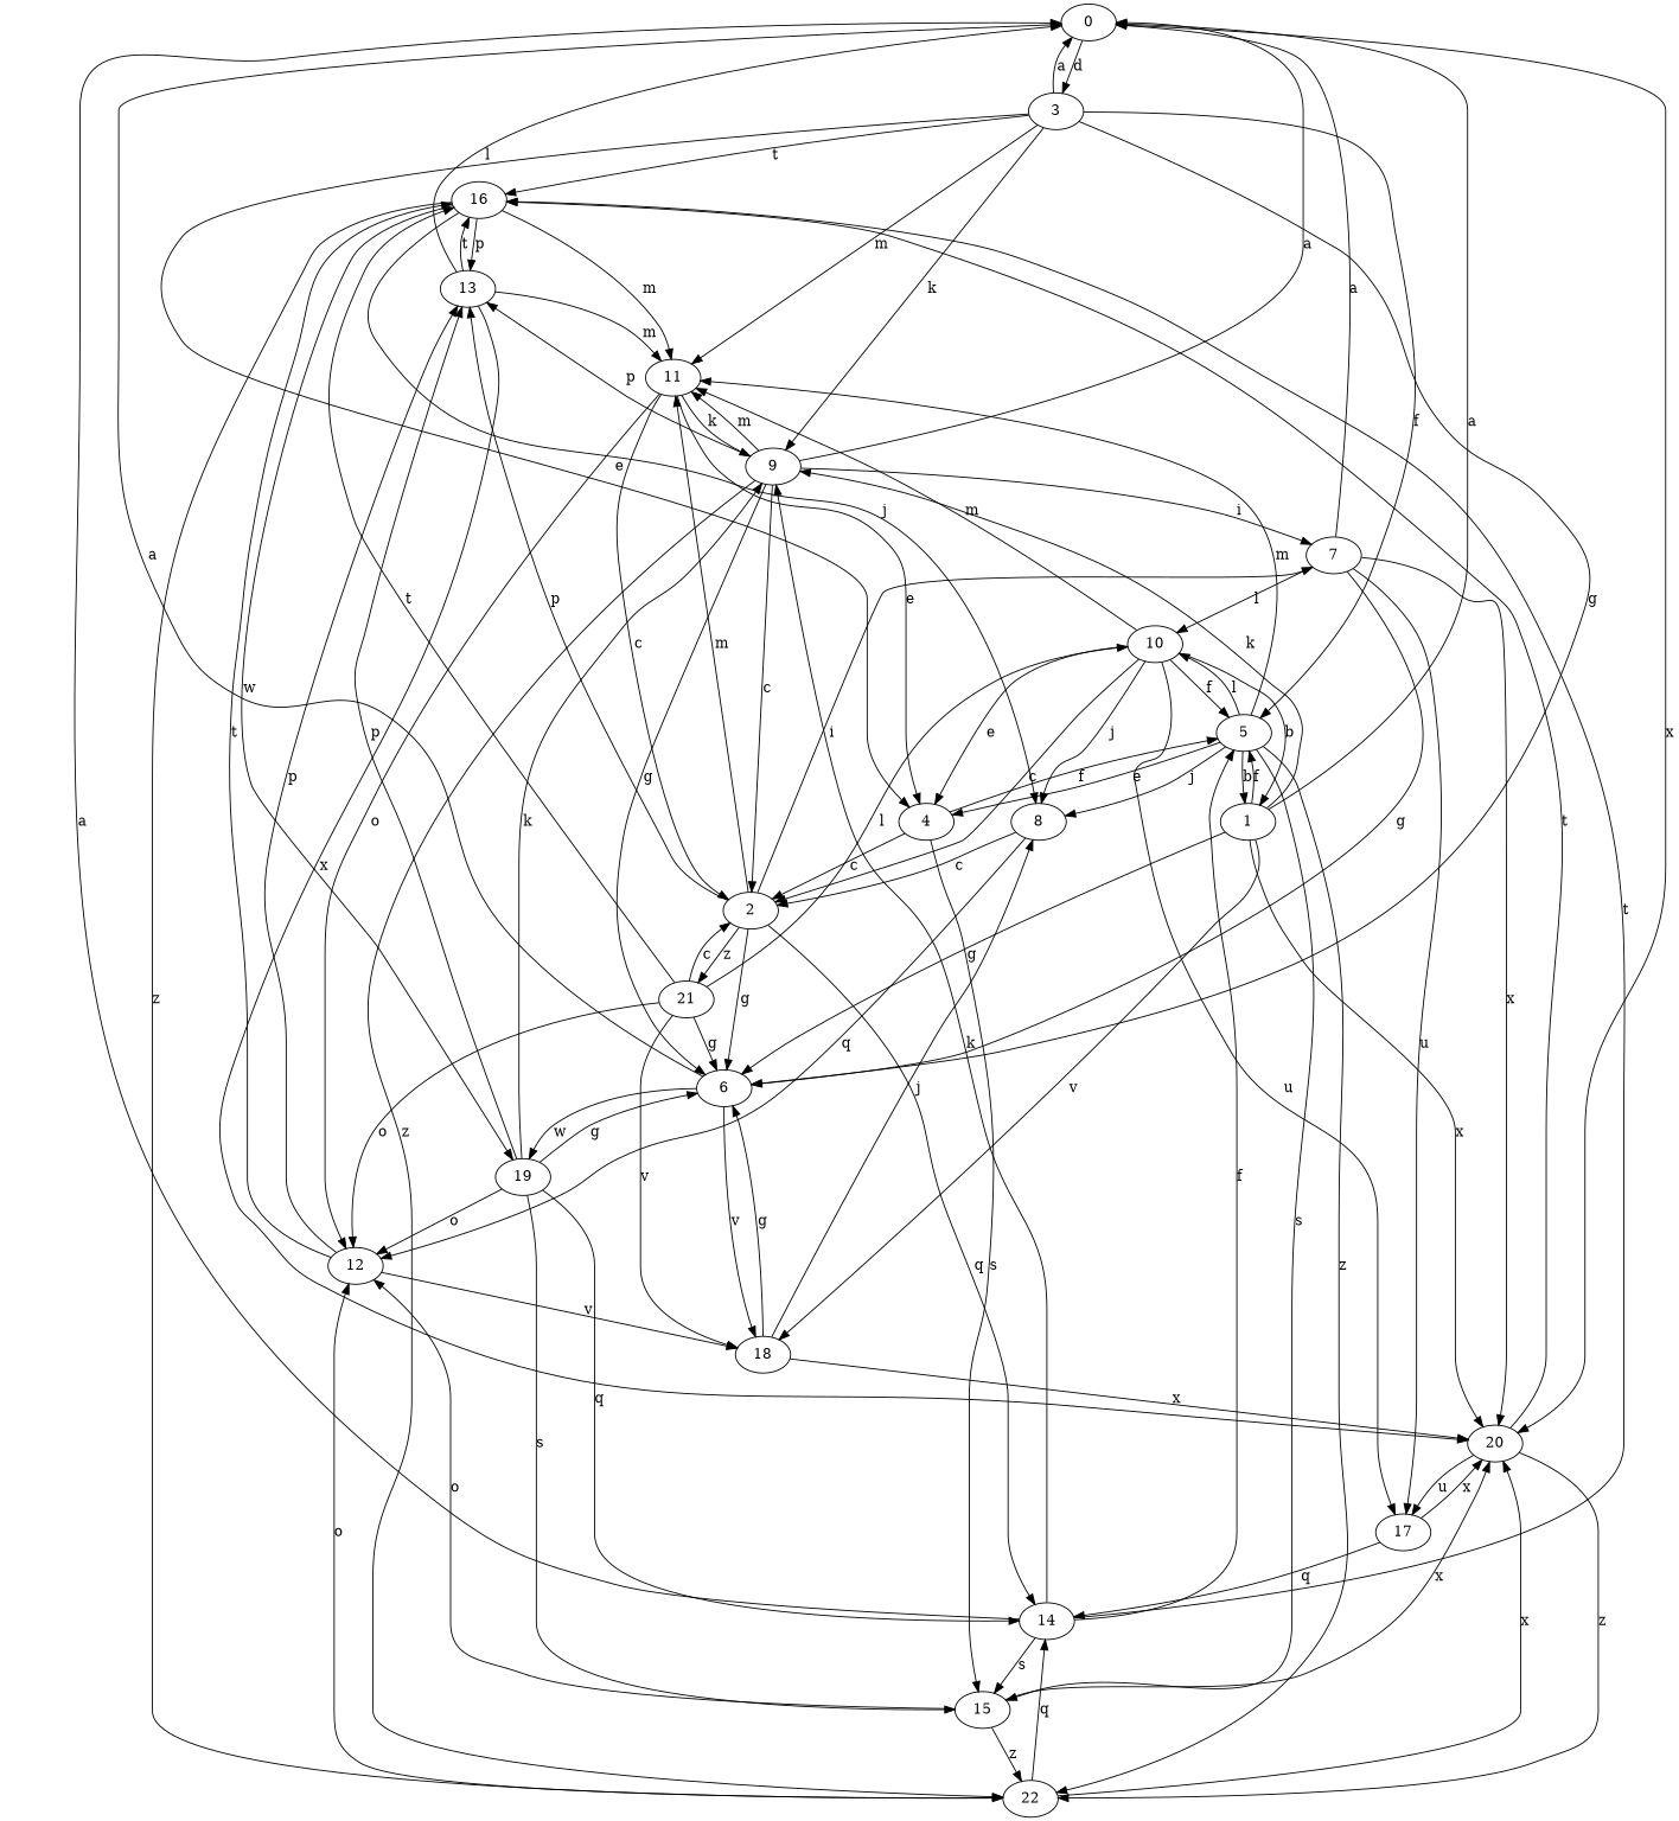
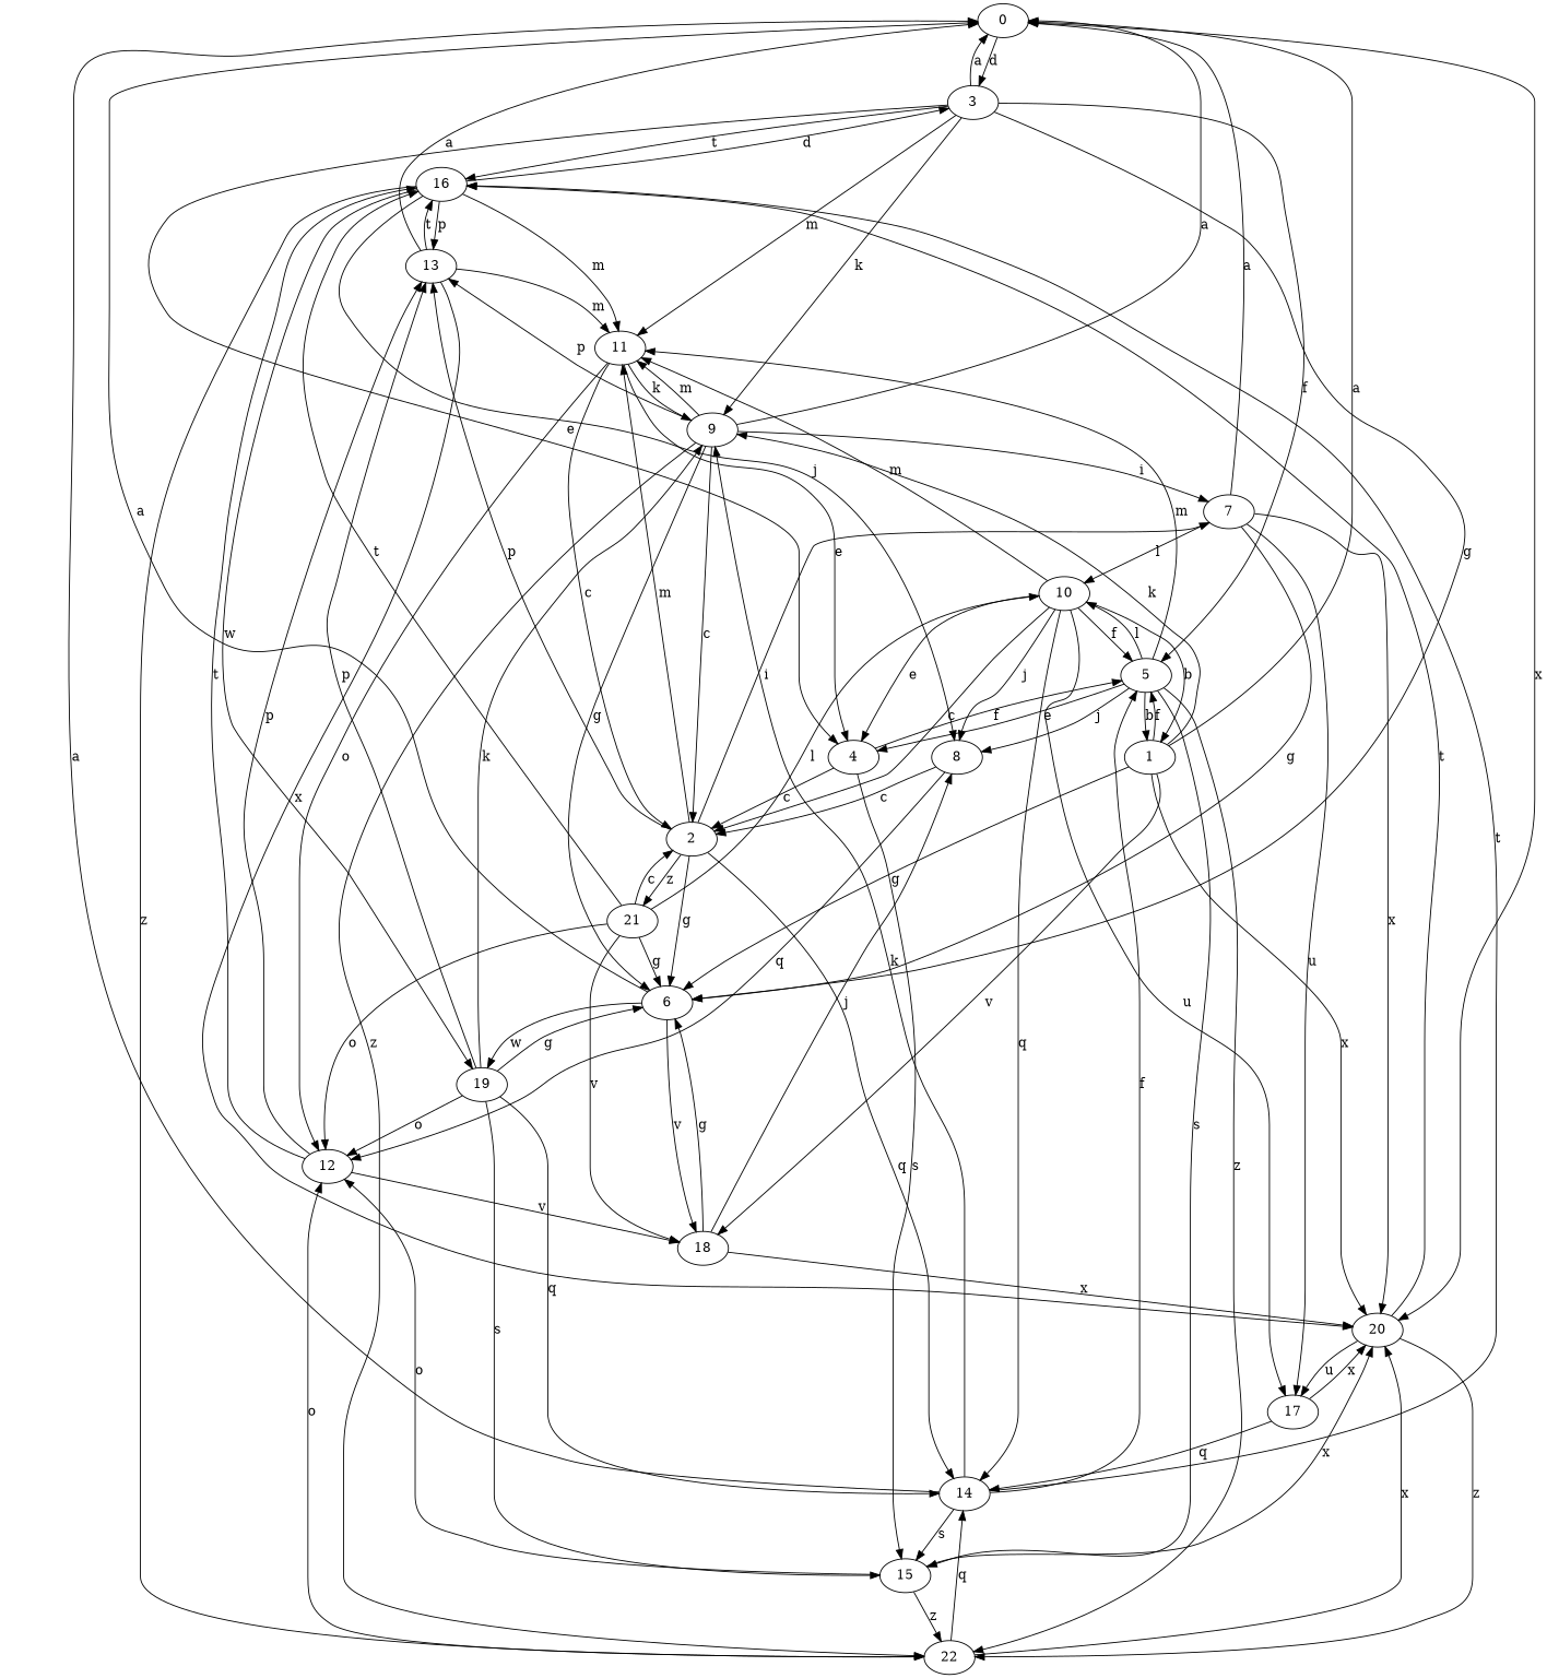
  strict digraph {
    0
    3
    20
    5
    6
    9
    11
    4
    16
    22
    17
    1
    18
    15
    8
    10
    19
    2
    7
    13
    14
    21
    12
    0 -> 3 [label=d]
    0 -> 20 [label=x]
    3 -> 0 [label=a]
    3 -> 5 [label=f]
    3 -> 6 [label=g]
    3 -> 9 [label=k]
    3 -> 11 [label=m]
    3 -> 4 [label=e]
    3 -> 16 [label=t]
    20 -> 16 [label=t]
    20 -> 22 [label=z]
    20 -> 17 [label=u]
    5 -> 11 [label=m]
    5 -> 4 [label=e]
    5 -> 22 [label=z]
    5 -> 1 [label=b]
    5 -> 15 [label=s]
    5 -> 8 [label=j]
    5 -> 10 [label=l]
    6 -> 0 [label=a]
    6 -> 18 [label=v]
    6 -> 19 [label=w]
    9 -> 0 [label=a]
    9 -> 6 [label=g]
    9 -> 11 [label=m]
    9 -> 22 [label=z]
    9 -> 2 [label=c]
    9 -> 7 [label=i]
    9 -> 13 [label=p]
    11 -> 9 [label=k]
    11 -> 4 [label=e]
    11 -> 2 [label=c]
    11 -> 12 [label=o]
    4 -> 5 [label=f]
    4 -> 15 [label=s]
    4 -> 2 [label=c]
+   16 -> 3 [label=d]
    16 -> 11 [label=m]
    16 -> 22 [label=z]
    16 -> 8 [label=j]
    16 -> 19 [label=w]
    16 -> 13 [label=p]
    22 -> 20 [label=x]
    22 -> 14 [label=q]
    22 -> 12 [label=o]
    17 -> 20 [label=x]
    17 -> 14 [label=q]
    1 -> 0 [label=a]
    1 -> 20 [label=x]
    1 -> 5 [label=f]
    1 -> 6 [label=g]
    1 -> 9 [label=k]
    1 -> 18 [label=v]
    18 -> 20 [label=x]
    18 -> 6 [label=g]
    18 -> 8 [label=j]
    15 -> 20 [label=x]
    15 -> 22 [label=z]
    15 -> 12 [label=o]
    8 -> 2 [label=c]
    8 -> 12 [label=q]
    10 -> 5 [label=f]
    10 -> 11 [label=m]
    10 -> 4 [label=e]
    10 -> 17 [label=u]
    10 -> 1 [label=b]
    10 -> 8 [label=j]
    10 -> 2 [label=c]
+   10 -> 14 [label=q]
    19 -> 6 [label=g]
    19 -> 9 [label=k]
    19 -> 15 [label=s]
    19 -> 13 [label=p]
    19 -> 14 [label=q]
    19 -> 12 [label=o]
    2 -> 6 [label=g]
    2 -> 11 [label=m]
    2 -> 7 [label=i]
    2 -> 13 [label=p]
    2 -> 14 [label=q]
    2 -> 21 [label=z]
    7 -> 0 [label=a]
    7 -> 20 [label=x]
    7 -> 6 [label=g]
    7 -> 17 [label=u]
    7 -> 10 [label=l]
-   13 -> 0 [label=l]
+   13 -> 0 [label=a]
    13 -> 20 [label=x]
    13 -> 11 [label=m]
    13 -> 16 [label=t]
    14 -> 0 [label=a]
    14 -> 5 [label=f]
    14 -> 9 [label=k]
    14 -> 16 [label=t]
    14 -> 15 [label=s]
    21 -> 6 [label=g]
    21 -> 16 [label=t]
    21 -> 18 [label=v]
    21 -> 10 [label=l]
    21 -> 2 [label=c]
    21 -> 12 [label=o]
    12 -> 16 [label=t]
    12 -> 18 [label=v]
    12 -> 13 [label=p]
  }
